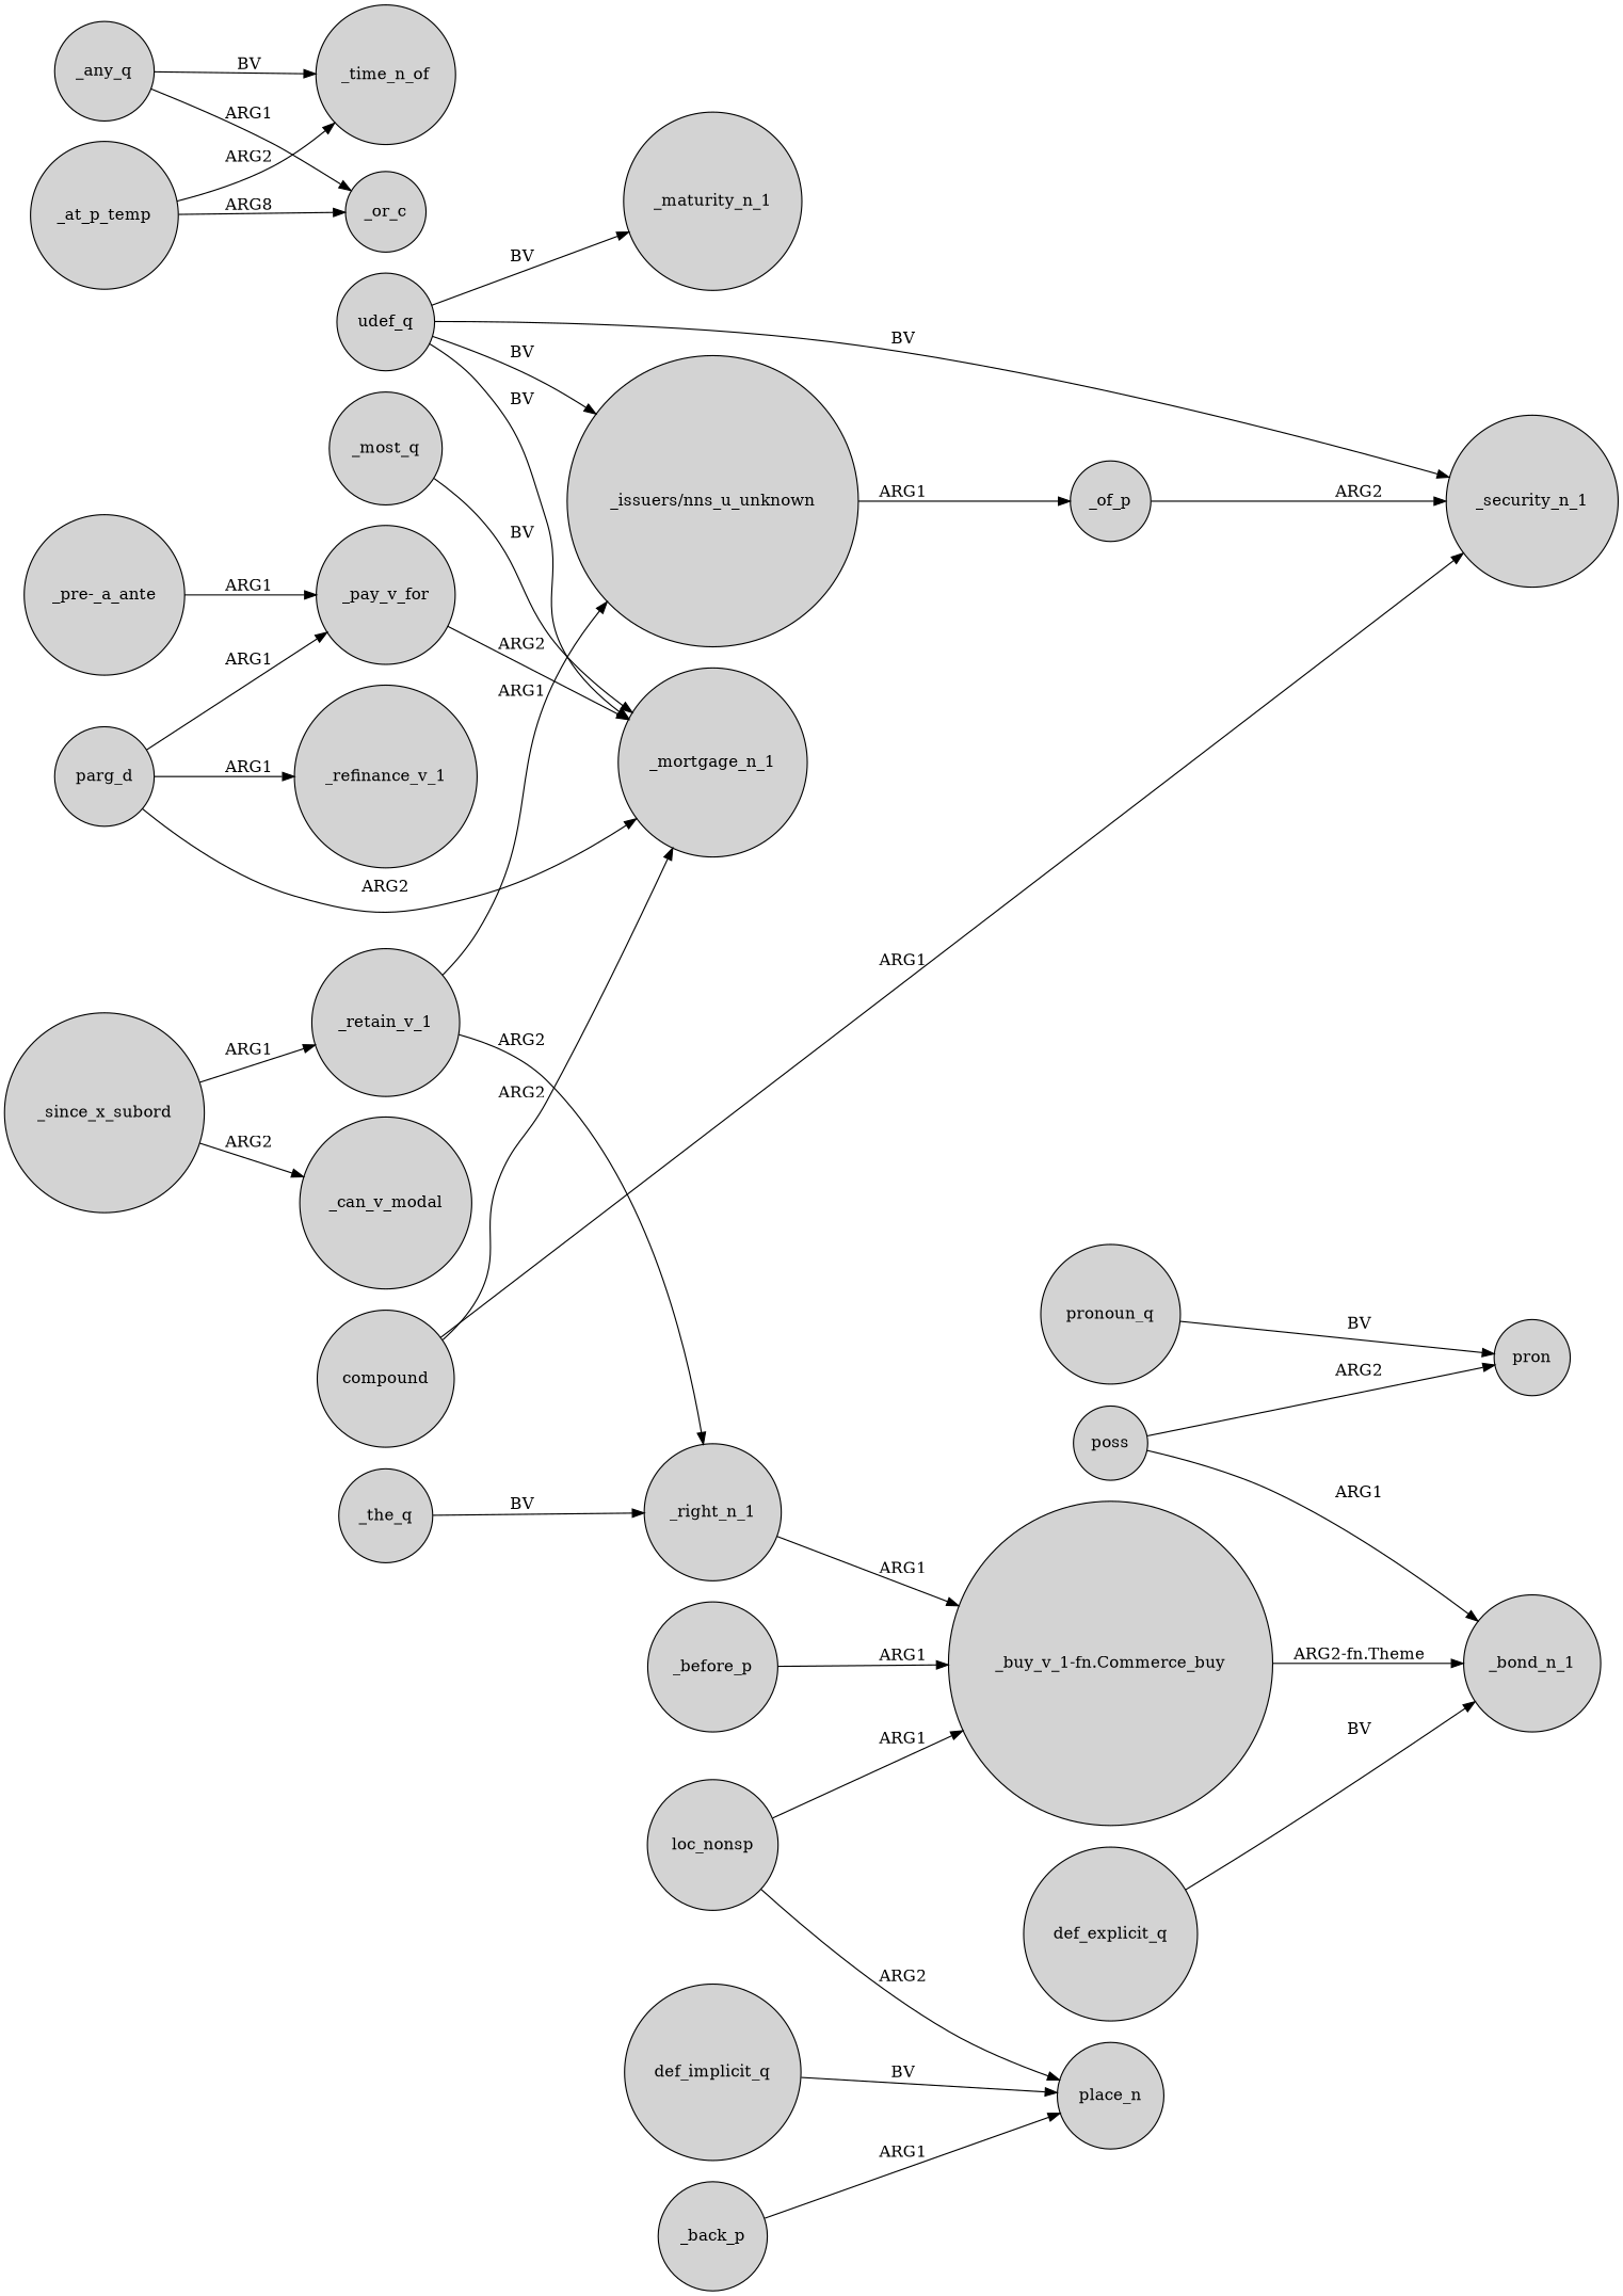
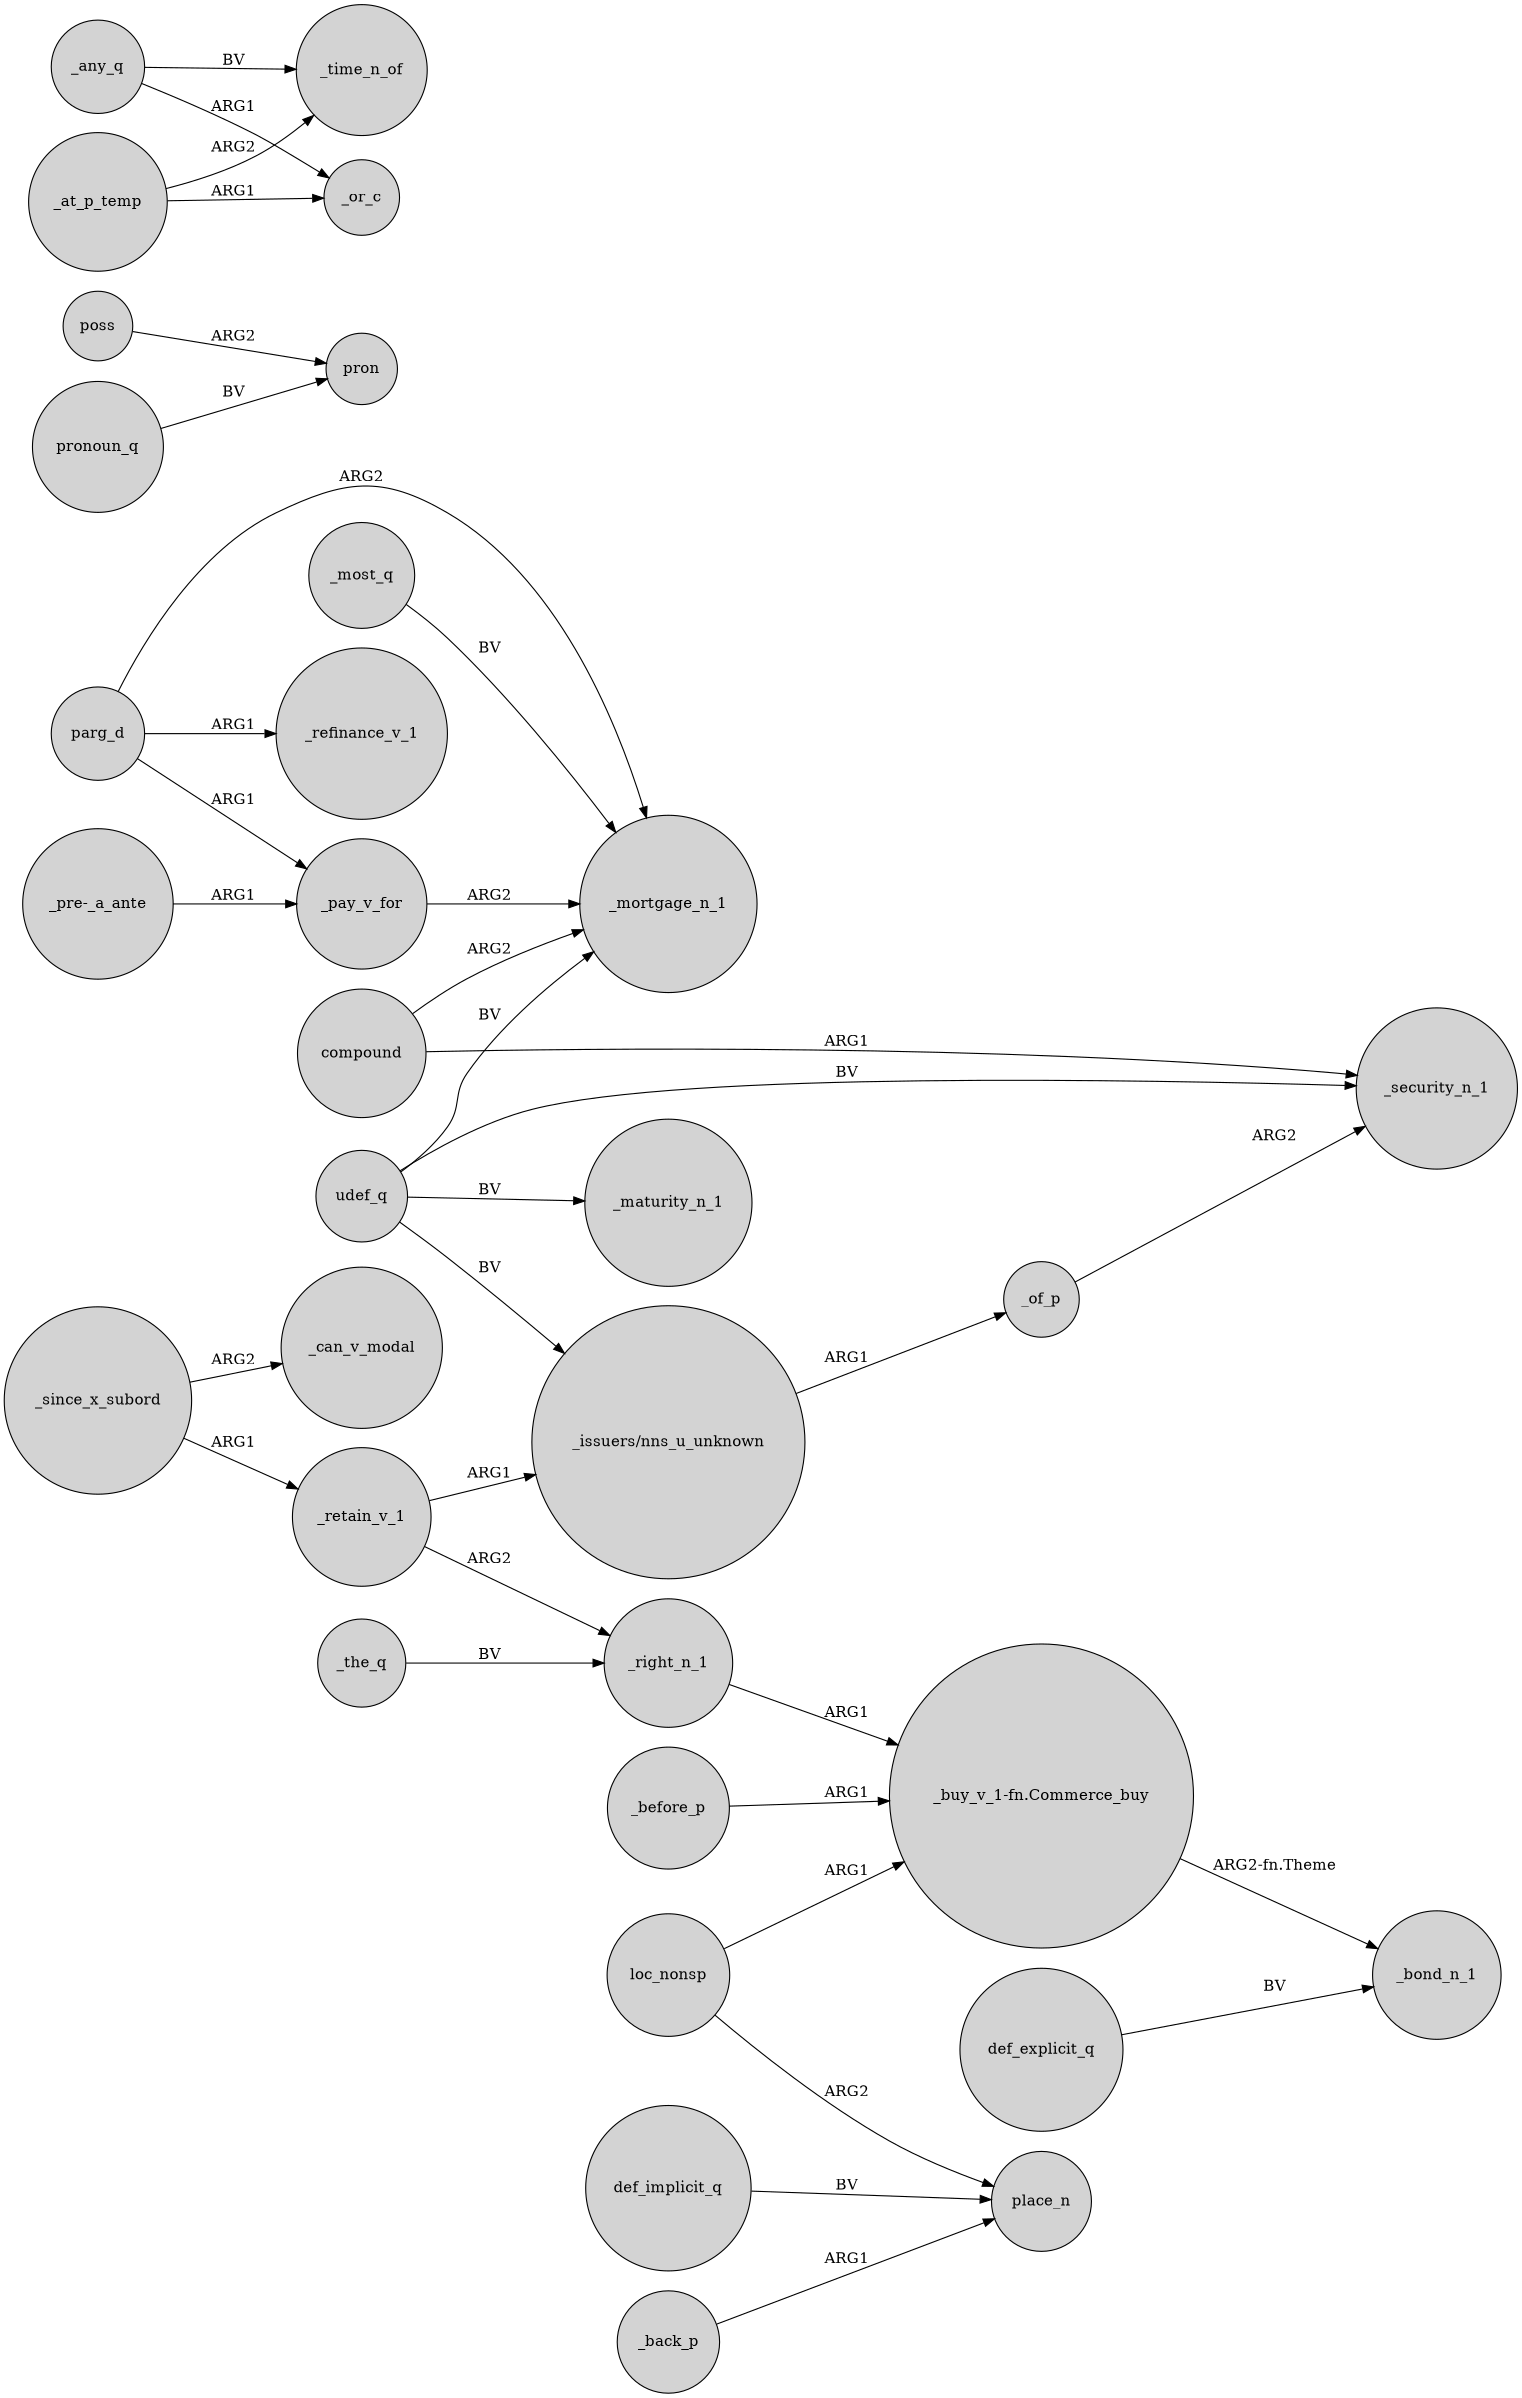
  digraph {
    rankdir=LR
    node [shape=circle style=filled]
    udef_q
    _mortgage_n_1
    _maturity_n_1
    _security_n_1
    "_issuers/nns_u_unknown"
    _of_p
    poss
    pron
    _bond_n_1
    _any_q
    _time_n_of
    _or_c
    "_pre-_a_ante"
    _pay_v_for
    _before_p
    "_buy_v_1-fn.Commerce_buy"
    compound
    _at_p_temp
    def_implicit_q
    place_n
    parg_d
    _refinance_v_1
    pronoun_q
    _right_n_1
    _since_x_subord
    _can_v_modal
    _retain_v_1
    _most_q
    _the_q
    loc_nonsp
    _back_p
    def_explicit_q
    udef_q -> _mortgage_n_1 [label=BV]
    udef_q -> _maturity_n_1 [label=BV]
    udef_q -> _security_n_1 [label=BV]
    udef_q -> "_issuers/nns_u_unknown" [label=BV]
    "_issuers/nns_u_unknown" -> _of_p [label=ARG1]
    _of_p -> _security_n_1 [label=ARG2]
    poss -> pron [label=ARG2]
-   poss -> _bond_n_1 [label=ARG1]
    _any_q -> _time_n_of [label=BV]
    _any_q -> _or_c [label=ARG1]
    "_pre-_a_ante" -> _pay_v_for [label=ARG1]
    _pay_v_for -> _mortgage_n_1 [label=ARG2]
    _before_p -> "_buy_v_1-fn.Commerce_buy" [label=ARG1]
    "_buy_v_1-fn.Commerce_buy" -> _bond_n_1 [label="ARG2-fn.Theme"]
    compound -> _mortgage_n_1 [label=ARG2]
    compound -> _security_n_1 [label=ARG1]
    _at_p_temp -> _time_n_of [label=ARG2]
-   _at_p_temp -> _or_c [label=ARG8]
+   _at_p_temp -> _or_c [label=ARG1]
    def_implicit_q -> place_n [label=BV]
    parg_d -> _mortgage_n_1 [label=ARG2]
    parg_d -> _pay_v_for [label=ARG1]
    parg_d -> _refinance_v_1 [label=ARG1]
    pronoun_q -> pron [label=BV]
    _right_n_1 -> "_buy_v_1-fn.Commerce_buy" [label=ARG1]
    _since_x_subord -> _can_v_modal [label=ARG2]
    _since_x_subord -> _retain_v_1 [label=ARG1]
    _retain_v_1 -> "_issuers/nns_u_unknown" [label=ARG1]
    _retain_v_1 -> _right_n_1 [label=ARG2]
    _most_q -> _mortgage_n_1 [label=BV]
    _the_q -> _right_n_1 [label=BV]
    loc_nonsp -> "_buy_v_1-fn.Commerce_buy" [label=ARG1]
    loc_nonsp -> place_n [label=ARG2]
    _back_p -> place_n [label=ARG1]
    def_explicit_q -> _bond_n_1 [label=BV]
  }
